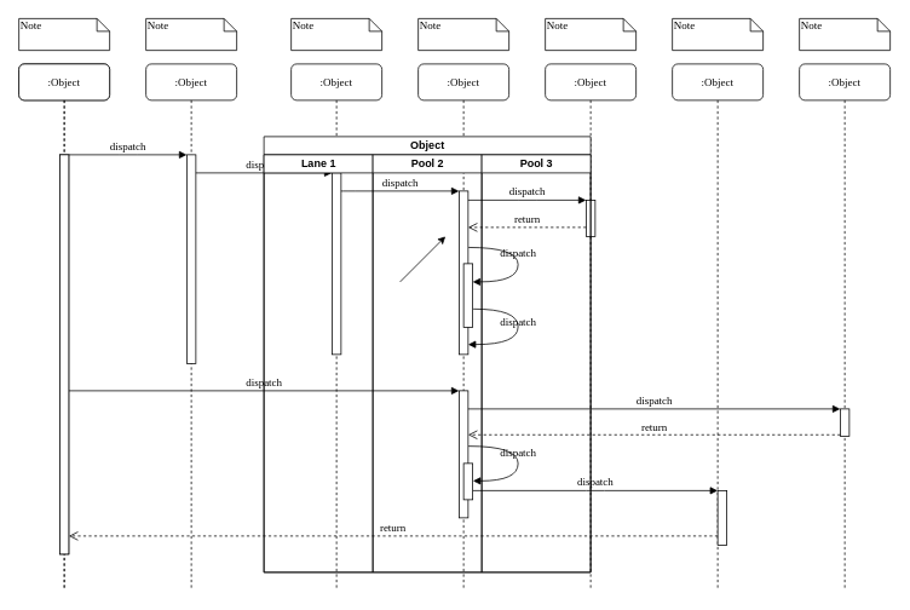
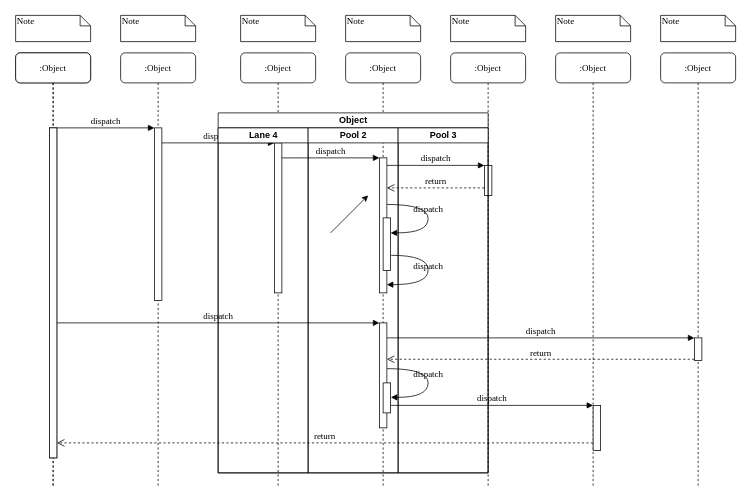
  <mxCell id="0" />
  <mxCell id="1" parent="0" />
  <mxCell id="2" value=":Object" style="shape=umlLifeline;perimeter=lifelinePerimeter;whiteSpace=wrap;html=1;container=1;collapsible=0;recursiveResize=0;outlineConnect=0;rounded=1;shadow=0;comic=0;labelBackgroundColor=none;strokeWidth=1;fontFamily=Verdana;fontSize=12;align=center;" parent="1" vertex="1"><mxGeometry x="160" y="70" width="100" height="580" as="geometry" /></mxCell>
  <mxCell id="3" value="" style="html=1;points=[];perimeter=orthogonalPerimeter;rounded=0;shadow=0;comic=0;labelBackgroundColor=none;strokeWidth=1;fontFamily=Verdana;fontSize=12;align=center;" parent="2" vertex="1"><mxGeometry x="45" y="100" width="10" height="230" as="geometry" /></mxCell>
  <mxCell id="4" value=":Object" style="shape=umlLifeline;perimeter=lifelinePerimeter;whiteSpace=wrap;html=1;container=1;collapsible=0;recursiveResize=0;outlineConnect=0;rounded=1;shadow=0;comic=0;labelBackgroundColor=none;strokeWidth=1;fontFamily=Verdana;fontSize=12;align=center;" parent="1" vertex="1"><mxGeometry x="320" y="70" width="100" height="580" as="geometry" /></mxCell>
  <mxCell id="5" value="" style="html=1;points=[];perimeter=orthogonalPerimeter;rounded=0;shadow=0;comic=0;labelBackgroundColor=none;strokeWidth=1;fontFamily=Verdana;fontSize=12;align=center;" parent="4" vertex="1"><mxGeometry x="45" y="120" width="10" height="200" as="geometry" /></mxCell>
  <mxCell id="6" value=":Object" style="shape=umlLifeline;perimeter=lifelinePerimeter;whiteSpace=wrap;html=1;container=1;collapsible=0;recursiveResize=0;outlineConnect=0;rounded=1;shadow=0;comic=0;labelBackgroundColor=none;strokeWidth=1;fontFamily=Verdana;fontSize=12;align=center;" parent="1" vertex="1"><mxGeometry x="460" y="70" width="100" height="580" as="geometry" /></mxCell>
  <mxCell id="7" value=":Object" style="shape=umlLifeline;perimeter=lifelinePerimeter;whiteSpace=wrap;html=1;container=1;collapsible=0;recursiveResize=0;outlineConnect=0;rounded=1;shadow=0;comic=0;labelBackgroundColor=none;strokeWidth=1;fontFamily=Verdana;fontSize=12;align=center;" parent="1" vertex="1"><mxGeometry x="600" y="70" width="100" height="580" as="geometry" /></mxCell>
  <mxCell id="8" value=":Object" style="shape=umlLifeline;perimeter=lifelinePerimeter;whiteSpace=wrap;html=1;container=1;collapsible=0;recursiveResize=0;outlineConnect=0;rounded=1;shadow=0;comic=0;labelBackgroundColor=none;strokeWidth=1;fontFamily=Verdana;fontSize=12;align=center;" parent="1" vertex="1"><mxGeometry x="740" y="70" width="100" height="580" as="geometry" /></mxCell>
  <mxCell id="9" value=":Object" style="shape=umlLifeline;perimeter=lifelinePerimeter;whiteSpace=wrap;html=1;container=1;collapsible=0;recursiveResize=0;outlineConnect=0;rounded=1;shadow=0;comic=0;labelBackgroundColor=none;strokeWidth=1;fontFamily=Verdana;fontSize=12;align=center;" parent="1" vertex="1"><mxGeometry x="880" y="70" width="100" height="580" as="geometry" /></mxCell>
  <mxCell id="10" value=":Object" style="shape=umlLifeline;perimeter=lifelinePerimeter;whiteSpace=wrap;html=1;container=1;collapsible=0;recursiveResize=0;outlineConnect=0;rounded=1;shadow=0;comic=0;labelBackgroundColor=none;strokeWidth=1;fontFamily=Verdana;fontSize=12;align=center;" parent="1" vertex="1"><mxGeometry x="20" y="70" width="100" height="580" as="geometry" /></mxCell>
  <mxCell id="11" value="" style="html=1;points=[];perimeter=orthogonalPerimeter;rounded=0;shadow=0;comic=0;labelBackgroundColor=none;strokeWidth=1;fontFamily=Verdana;fontSize=12;align=center;" parent="10" vertex="1"><mxGeometry x="45" y="100" width="10" height="440" as="geometry" /></mxCell>
  <mxCell id="12" value="" style="html=1;points=[];perimeter=orthogonalPerimeter;rounded=0;shadow=0;comic=0;labelBackgroundColor=none;strokeWidth=1;fontFamily=Verdana;fontSize=12;align=center;" parent="1" vertex="1"><mxGeometry x="505" y="210" width="10" height="180" as="geometry" /></mxCell>
  <mxCell id="13" value="dispatch" style="html=1;verticalAlign=bottom;endArrow=block;labelBackgroundColor=none;fontFamily=Verdana;fontSize=12;edgeStyle=elbowEdgeStyle;elbow=vertical;" parent="1" source="5" target="12" edge="1"><mxGeometry relative="1" as="geometry"><mxPoint x="430" y="210" as="sourcePoint" /><Array as="points"><mxPoint x="380" y="210" /></Array></mxGeometry></mxCell>
  <mxCell id="14" value="" style="html=1;points=[];perimeter=orthogonalPerimeter;rounded=0;shadow=0;comic=0;labelBackgroundColor=none;strokeWidth=1;fontFamily=Verdana;fontSize=12;align=center;" parent="1" vertex="1"><mxGeometry x="645" y="220" width="10" height="40" as="geometry" /></mxCell>
  <mxCell id="15" value="dispatch" style="html=1;verticalAlign=bottom;endArrow=block;entryX=0;entryY=0;labelBackgroundColor=none;fontFamily=Verdana;fontSize=12;edgeStyle=elbowEdgeStyle;elbow=vertical;" parent="1" source="12" target="14" edge="1"><mxGeometry relative="1" as="geometry"><mxPoint x="570" y="220" as="sourcePoint" /></mxGeometry></mxCell>
  <mxCell id="16" value="return" style="html=1;verticalAlign=bottom;endArrow=open;dashed=1;endSize=8;labelBackgroundColor=none;fontFamily=Verdana;fontSize=12;edgeStyle=elbowEdgeStyle;elbow=vertical;" parent="1" source="14" target="12" edge="1"><mxGeometry relative="1" as="geometry"><mxPoint x="570" y="296" as="targetPoint" /><Array as="points"><mxPoint x="590" y="250" /><mxPoint x="620" y="250" /></Array></mxGeometry></mxCell>
  <mxCell id="17" value="" style="html=1;points=[];perimeter=orthogonalPerimeter;rounded=0;shadow=0;comic=0;labelBackgroundColor=none;strokeWidth=1;fontFamily=Verdana;fontSize=12;align=center;" parent="1" vertex="1"><mxGeometry x="505" y="430" width="10" height="140" as="geometry" /></mxCell>
  <mxCell id="18" value="dispatch" style="html=1;verticalAlign=bottom;endArrow=block;entryX=0;entryY=0;labelBackgroundColor=none;fontFamily=Verdana;fontSize=12;" parent="1" source="11" target="17" edge="1"><mxGeometry relative="1" as="geometry"><mxPoint x="430" y="410" as="sourcePoint" /></mxGeometry></mxCell>
  <mxCell id="19" value="" style="html=1;points=[];perimeter=orthogonalPerimeter;rounded=0;shadow=0;comic=0;labelBackgroundColor=none;strokeColor=#000000;strokeWidth=1;fillColor=#FFFFFF;fontFamily=Verdana;fontSize=12;fontColor=#000000;align=center;" parent="1" vertex="1"><mxGeometry x="925" y="450" width="10" height="30" as="geometry" /></mxCell>
  <mxCell id="20" value="dispatch" style="html=1;verticalAlign=bottom;endArrow=block;entryX=0;entryY=0;labelBackgroundColor=none;fontFamily=Verdana;fontSize=12;" parent="1" source="17" target="19" edge="1"><mxGeometry relative="1" as="geometry"><mxPoint x="850" y="330" as="sourcePoint" /></mxGeometry></mxCell>
  <mxCell id="21" value="return" style="html=1;verticalAlign=bottom;endArrow=open;dashed=1;endSize=8;exitX=0;exitY=0.95;labelBackgroundColor=none;fontFamily=Verdana;fontSize=12;" parent="1" source="19" target="17" edge="1"><mxGeometry relative="1" as="geometry"><mxPoint x="850" y="406" as="targetPoint" /></mxGeometry></mxCell>
  <mxCell id="22" value="" style="html=1;points=[];perimeter=orthogonalPerimeter;rounded=0;shadow=0;comic=0;labelBackgroundColor=none;strokeWidth=1;fontFamily=Verdana;fontSize=12;align=center;" parent="1" vertex="1"><mxGeometry x="790" y="540" width="10" height="60" as="geometry" /></mxCell>
  <mxCell id="23" value="dispatch" style="html=1;verticalAlign=bottom;endArrow=block;entryX=0;entryY=0;labelBackgroundColor=none;fontFamily=Verdana;fontSize=12;edgeStyle=elbowEdgeStyle;elbow=vertical;" parent="1" source="30" target="22" edge="1"><mxGeometry relative="1" as="geometry"><mxPoint x="720" y="540" as="sourcePoint" /></mxGeometry></mxCell>
  <mxCell id="24" value="return" style="html=1;verticalAlign=bottom;endArrow=open;dashed=1;endSize=8;labelBackgroundColor=none;fontFamily=Verdana;fontSize=12;edgeStyle=elbowEdgeStyle;elbow=vertical;" parent="1" source="22" target="11" edge="1"><mxGeometry relative="1" as="geometry"><mxPoint x="720" y="616" as="targetPoint" /><Array as="points"><mxPoint x="490" y="590" /></Array></mxGeometry></mxCell>
  <mxCell id="25" value="dispatch" style="html=1;verticalAlign=bottom;endArrow=block;entryX=0;entryY=0;labelBackgroundColor=none;fontFamily=Verdana;fontSize=12;edgeStyle=elbowEdgeStyle;elbow=vertical;" parent="1" source="11" target="3" edge="1"><mxGeometry relative="1" as="geometry"><mxPoint x="140" y="180" as="sourcePoint" /></mxGeometry></mxCell>
  <mxCell id="26" value="dispatch" style="html=1;verticalAlign=bottom;endArrow=block;entryX=0;entryY=0;labelBackgroundColor=none;fontFamily=Verdana;fontSize=12;edgeStyle=elbowEdgeStyle;elbow=vertical;" parent="1" source="3" target="5" edge="1"><mxGeometry relative="1" as="geometry"><mxPoint x="290" y="190" as="sourcePoint" /></mxGeometry></mxCell>
  <mxCell id="27" value="" style="html=1;points=[];perimeter=orthogonalPerimeter;rounded=0;shadow=0;comic=0;labelBackgroundColor=none;strokeWidth=1;fontFamily=Verdana;fontSize=12;align=center;" parent="1" vertex="1"><mxGeometry x="510" y="290" width="10" height="70" as="geometry" /></mxCell>
  <mxCell id="28" value="dispatch" style="html=1;verticalAlign=bottom;endArrow=block;labelBackgroundColor=none;fontFamily=Verdana;fontSize=12;elbow=vertical;edgeStyle=orthogonalEdgeStyle;curved=1;entryX=1;entryY=0.286;entryPerimeter=0;exitX=1.038;exitY=0.345;exitPerimeter=0;" parent="1" source="12" target="27" edge="1"><mxGeometry relative="1" as="geometry"><mxPoint x="385" y="220" as="sourcePoint" /><mxPoint x="515" y="220" as="targetPoint" /><Array as="points"><mxPoint x="570" y="272" /><mxPoint x="570" y="310" /></Array></mxGeometry></mxCell>
  <mxCell id="29" value="dispatch" style="html=1;verticalAlign=bottom;endArrow=block;labelBackgroundColor=none;fontFamily=Verdana;fontSize=12;elbow=vertical;edgeStyle=orthogonalEdgeStyle;curved=1;exitX=1.066;exitY=0.713;exitPerimeter=0;" parent="1" source="27" edge="1"><mxGeometry relative="1" as="geometry"><mxPoint x="530.333" y="340" as="sourcePoint" /><mxPoint x="515" y="379" as="targetPoint" /><Array as="points"><mxPoint x="570" y="340" /><mxPoint x="570" y="379" /></Array></mxGeometry></mxCell>
  <mxCell id="30" value="" style="html=1;points=[];perimeter=orthogonalPerimeter;rounded=0;shadow=0;comic=0;labelBackgroundColor=none;strokeWidth=1;fontFamily=Verdana;fontSize=12;align=center;" parent="1" vertex="1"><mxGeometry x="510" y="510" width="10" height="40" as="geometry" /></mxCell>
  <mxCell id="31" value="dispatch" style="html=1;verticalAlign=bottom;endArrow=block;labelBackgroundColor=none;fontFamily=Verdana;fontSize=12;elbow=vertical;edgeStyle=orthogonalEdgeStyle;curved=1;entryX=1;entryY=0.286;entryPerimeter=0;exitX=1.038;exitY=0.345;exitPerimeter=0;" parent="1" edge="1"><mxGeometry relative="1" as="geometry"><mxPoint x="515.333" y="491" as="sourcePoint" /><mxPoint x="520.333" y="529.333" as="targetPoint" /><Array as="points"><mxPoint x="570" y="491" /><mxPoint x="570" y="529" /></Array></mxGeometry></mxCell>
  <mxCell id="32" value="Note" style="shape=note;whiteSpace=wrap;html=1;size=14;verticalAlign=top;align=left;spacingTop=-6;rounded=0;shadow=0;comic=0;labelBackgroundColor=none;strokeWidth=1;fontFamily=Verdana;fontSize=12" parent="1" vertex="1"><mxGeometry x="20" y="20" width="100" height="35" as="geometry" /></mxCell>
  <mxCell id="33" value="Note" style="shape=note;whiteSpace=wrap;html=1;size=14;verticalAlign=top;align=left;spacingTop=-6;rounded=0;shadow=0;comic=0;labelBackgroundColor=none;strokeWidth=1;fontFamily=Verdana;fontSize=12" parent="1" vertex="1"><mxGeometry x="160" y="20" width="100" height="35" as="geometry" /></mxCell>
  <mxCell id="34" value="Note" style="shape=note;whiteSpace=wrap;html=1;size=14;verticalAlign=top;align=left;spacingTop=-6;rounded=0;shadow=0;comic=0;labelBackgroundColor=none;strokeWidth=1;fontFamily=Verdana;fontSize=12" parent="1" vertex="1"><mxGeometry x="320" y="20" width="100" height="35" as="geometry" /></mxCell>
  <mxCell id="35" value="Note" style="shape=note;whiteSpace=wrap;html=1;size=14;verticalAlign=top;align=left;spacingTop=-6;rounded=0;shadow=0;comic=0;labelBackgroundColor=none;strokeWidth=1;fontFamily=Verdana;fontSize=12" parent="1" vertex="1"><mxGeometry x="460" y="20" width="100" height="35" as="geometry" /></mxCell>
  <mxCell id="36" value="Note" style="shape=note;whiteSpace=wrap;html=1;size=14;verticalAlign=top;align=left;spacingTop=-6;rounded=0;shadow=0;comic=0;labelBackgroundColor=none;strokeWidth=1;fontFamily=Verdana;fontSize=12" parent="1" vertex="1"><mxGeometry x="600" y="20" width="100" height="35" as="geometry" /></mxCell>
  <mxCell id="37" value="Note" style="shape=note;whiteSpace=wrap;html=1;size=14;verticalAlign=top;align=left;spacingTop=-6;rounded=0;shadow=0;comic=0;labelBackgroundColor=none;strokeWidth=1;fontFamily=Verdana;fontSize=12" parent="1" vertex="1"><mxGeometry x="740" y="20" width="100" height="35" as="geometry" /></mxCell>
  <mxCell id="38" value="Note" style="shape=note;whiteSpace=wrap;html=1;size=14;verticalAlign=top;align=left;spacingTop=-6;rounded=0;shadow=0;comic=0;labelBackgroundColor=none;strokeWidth=1;fontFamily=Verdana;fontSize=12" parent="1" vertex="1"><mxGeometry x="880" y="20" width="100" height="35" as="geometry" /></mxCell>
  <mxCell id="39" value="" style="endArrow=classic;html=1;rounded=0;" parent="1" edge="1"><mxGeometry width="50" height="50" relative="1" as="geometry"><mxPoint x="440" y="310" as="sourcePoint" /><mxPoint x="490" y="260" as="targetPoint" /></mxGeometry></mxCell>
  <mxCell id="40" value=":Object" style="shape=umlLifeline;perimeter=lifelinePerimeter;whiteSpace=wrap;html=1;container=1;collapsible=0;recursiveResize=0;outlineConnect=0;rounded=1;shadow=0;comic=0;labelBackgroundColor=none;strokeWidth=1;fontFamily=Verdana;fontSize=12;align=center;" parent="1" vertex="1"><mxGeometry x="20" y="70" width="100" height="580" as="geometry" /></mxCell>
  <mxCell id="41" value="" style="html=1;points=[];perimeter=orthogonalPerimeter;rounded=0;shadow=0;comic=0;labelBackgroundColor=none;strokeWidth=1;fontFamily=Verdana;fontSize=12;align=center;" parent="40" vertex="1"><mxGeometry x="45" y="100" width="10" height="440" as="geometry" /></mxCell>
  <mxCell id="42" value="Object" style="swimlane;childLayout=stackLayout;resizeParent=1;resizeParentMax=0;startSize=20;html=1;" parent="1" vertex="1"><mxGeometry x="290" y="150" width="360" height="480" as="geometry" /></mxCell>
- <mxCell id="43" value="Lane 1" style="swimlane;startSize=20;html=1;" parent="42" vertex="1"><mxGeometry y="20" width="120" height="460" as="geometry" /></mxCell>
+ <mxCell id="43" value="Lane 4" style="swimlane;startSize=20;html=1;" parent="42" vertex="1"><mxGeometry y="20" width="120" height="460" as="geometry" /></mxCell>
  <mxCell id="44" value="Pool 2" style="swimlane;startSize=20;html=1;" parent="42" vertex="1"><mxGeometry x="120" y="20" width="120" height="460" as="geometry" /></mxCell>
  <mxCell id="45" value="Pool 3" style="swimlane;startSize=20;html=1;" parent="42" vertex="1"><mxGeometry x="240" y="20" width="120" height="460" as="geometry" /></mxCell>
